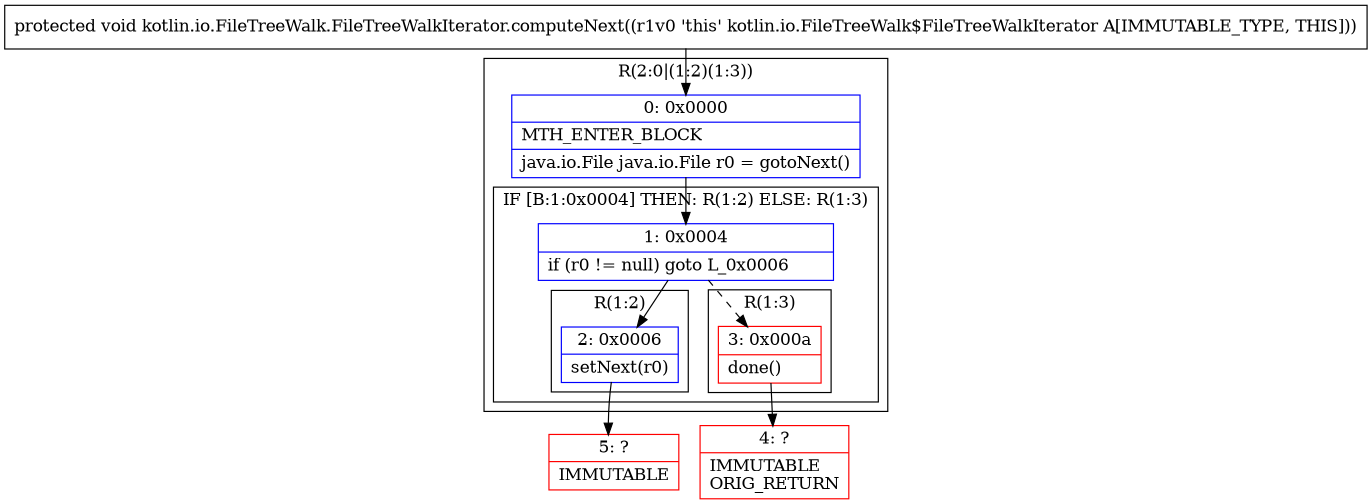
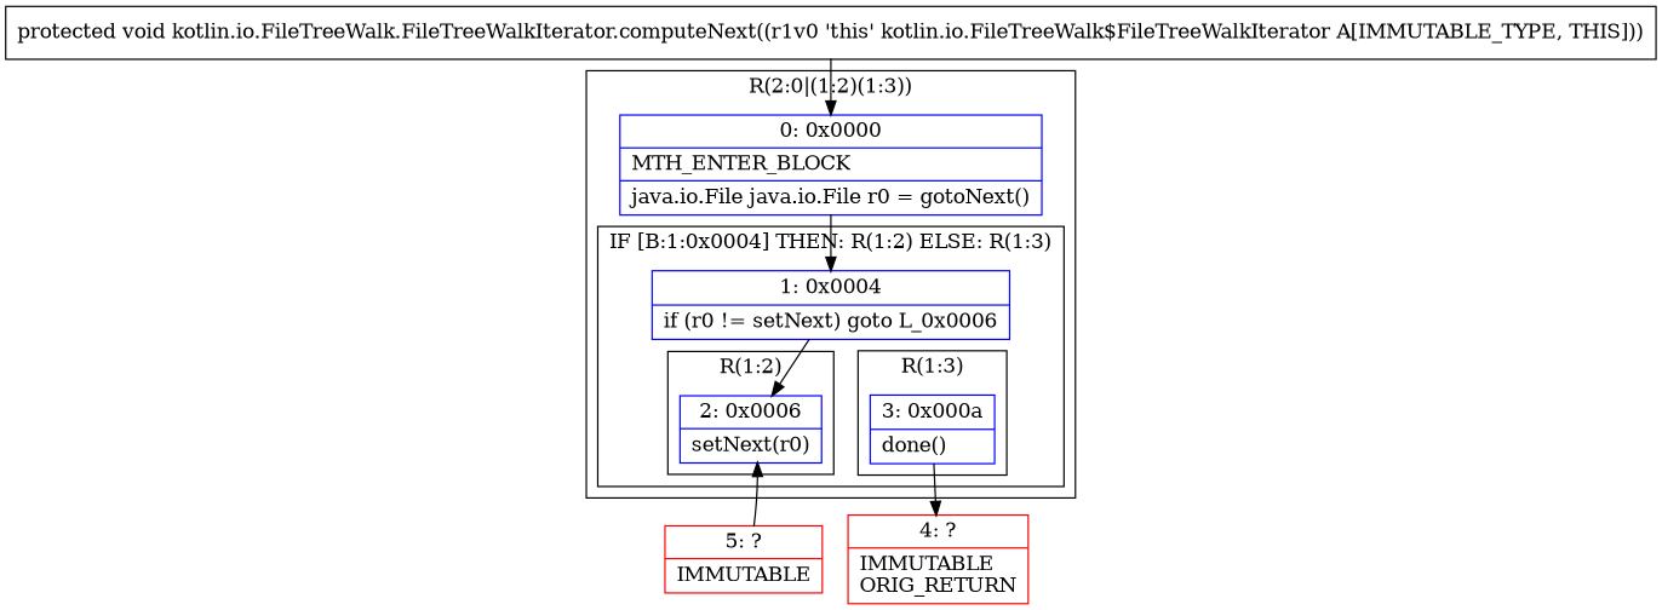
  digraph {
    node [color=blue shape=record]
    n1 [label="{2\:\ 0x0006|setNext(r0)\l}"]
-   n2 [color=red label="{3\:\ 0x000a|done()\l}"]
-   n3 [label="{1\:\ 0x0004|if (r0 != null) goto L_0x0006\l}"]
+   n2 [label="{3\:\ 0x000a|done()\l}"]
+   n3 [label="{1\:\ 0x0004|if (r0 != setNext) goto L_0x0006\l}"]
    n4 [label="{0\:\ 0x0000|MTH_ENTER_BLOCK\l|java.io.File java.io.File r0 = gotoNext()\l}"]
    n5 [color=red label="{5\:\ ?|IMMUTABLE\l}"]
    n6 [color=red label="{4\:\ ?|IMMUTABLE\lORIG_RETURN\l}"]
    n7 [label="{protected void kotlin.io.FileTreeWalk.FileTreeWalkIterator.computeNext((r1v0 'this' kotlin.io.FileTreeWalk$FileTreeWalkIterator A[IMMUTABLE_TYPE, THIS])) }" color=""]
    subgraph cluster_1 {
      label="R(2:0|(1:2)(1:3))"
      n4
      subgraph cluster_2 {
        label="IF [B:1:0x0004] THEN: R(1:2) ELSE: R(1:3)"
        n3
        subgraph cluster_3 {
          label="R(1:2)"
          n1
        }
        subgraph cluster_4 {
          label="R(1:3)"
          n2
        }
      }
    }
-   n1 -> n5
+   n5 -> n1
    n2 -> n6
    n3 -> n1
-   n3 -> n2 [style=dashed]
    n4 -> n3
    n7 -> n4
  }
